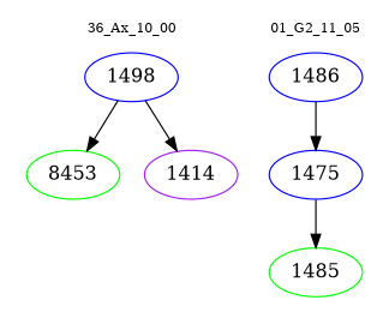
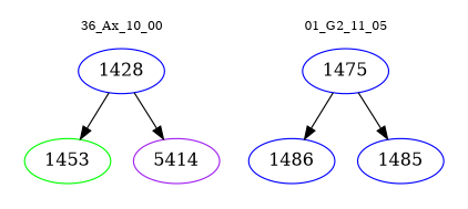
  digraph {
    node [color=blue]
    edge [color=black]
-   n1 [label=1498]
-   n2 [color=green label=8453]
-   n3 [color=purple label=1414]
+   n1 [label=1428]
+   n2 [color=green label=1453]
+   n3 [color=purple label=5414]
    n4 [label=1475]
    n5 [label=1486]
-   n6 [color=green label=1485]
+   n6 [label=1485]
    subgraph cluster_1 {
      color=white
      fontsize=10
      label="36_Ax_10_00"
      n1
      n2
      n3
    }
    subgraph cluster_2 {
      color=white
      fontsize=10
      label="01_G2_11_05"
      n4
      n5
      n6
    }
    n1 -> n2
    n1 -> n3
-   n5 -> n4
+   n4 -> n5
    n4 -> n6
  }
